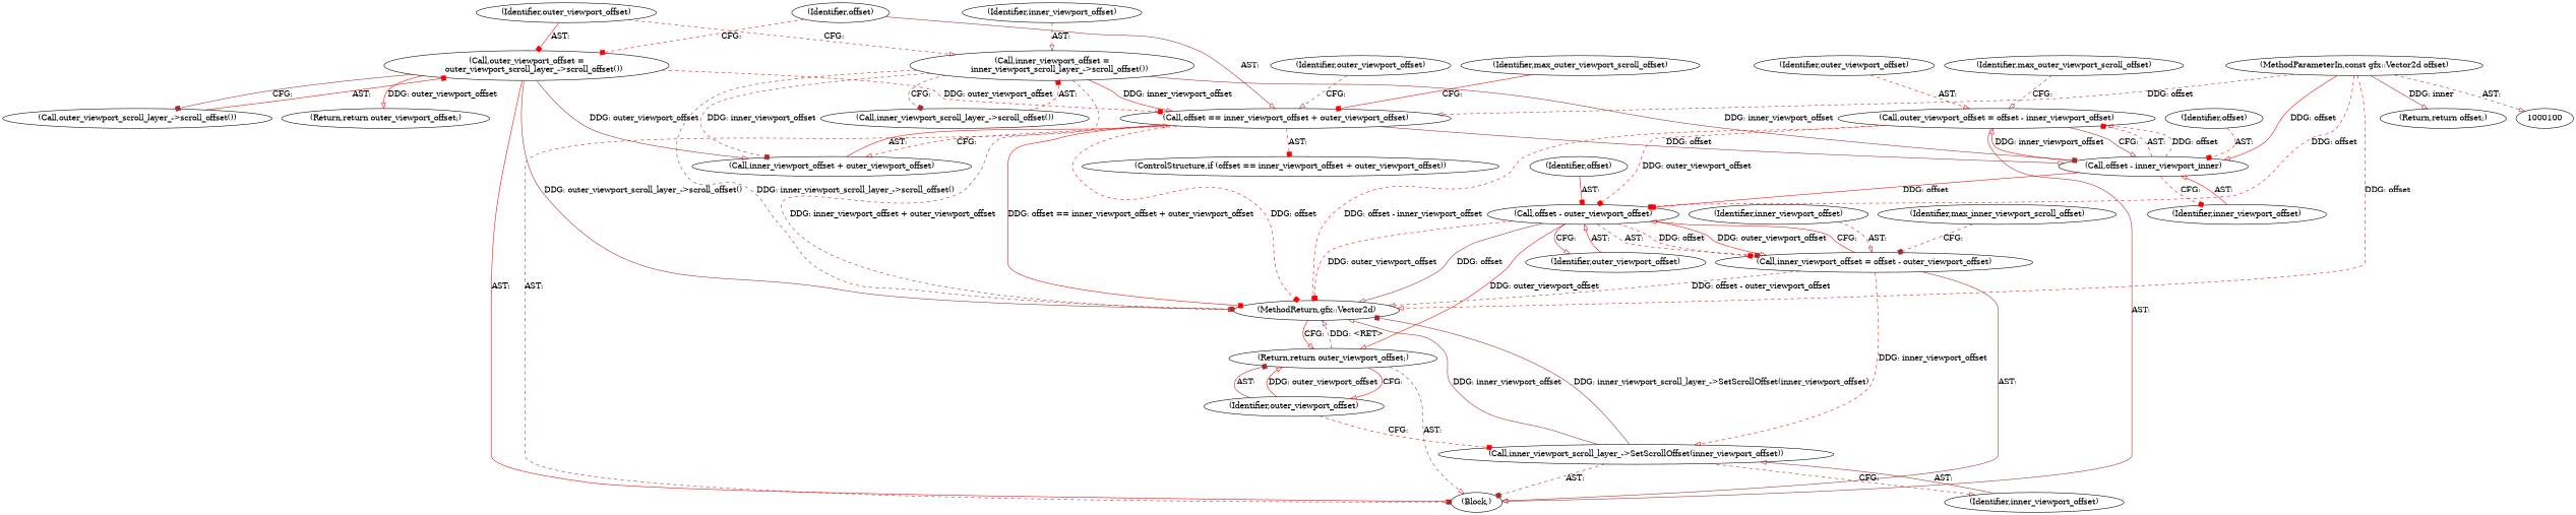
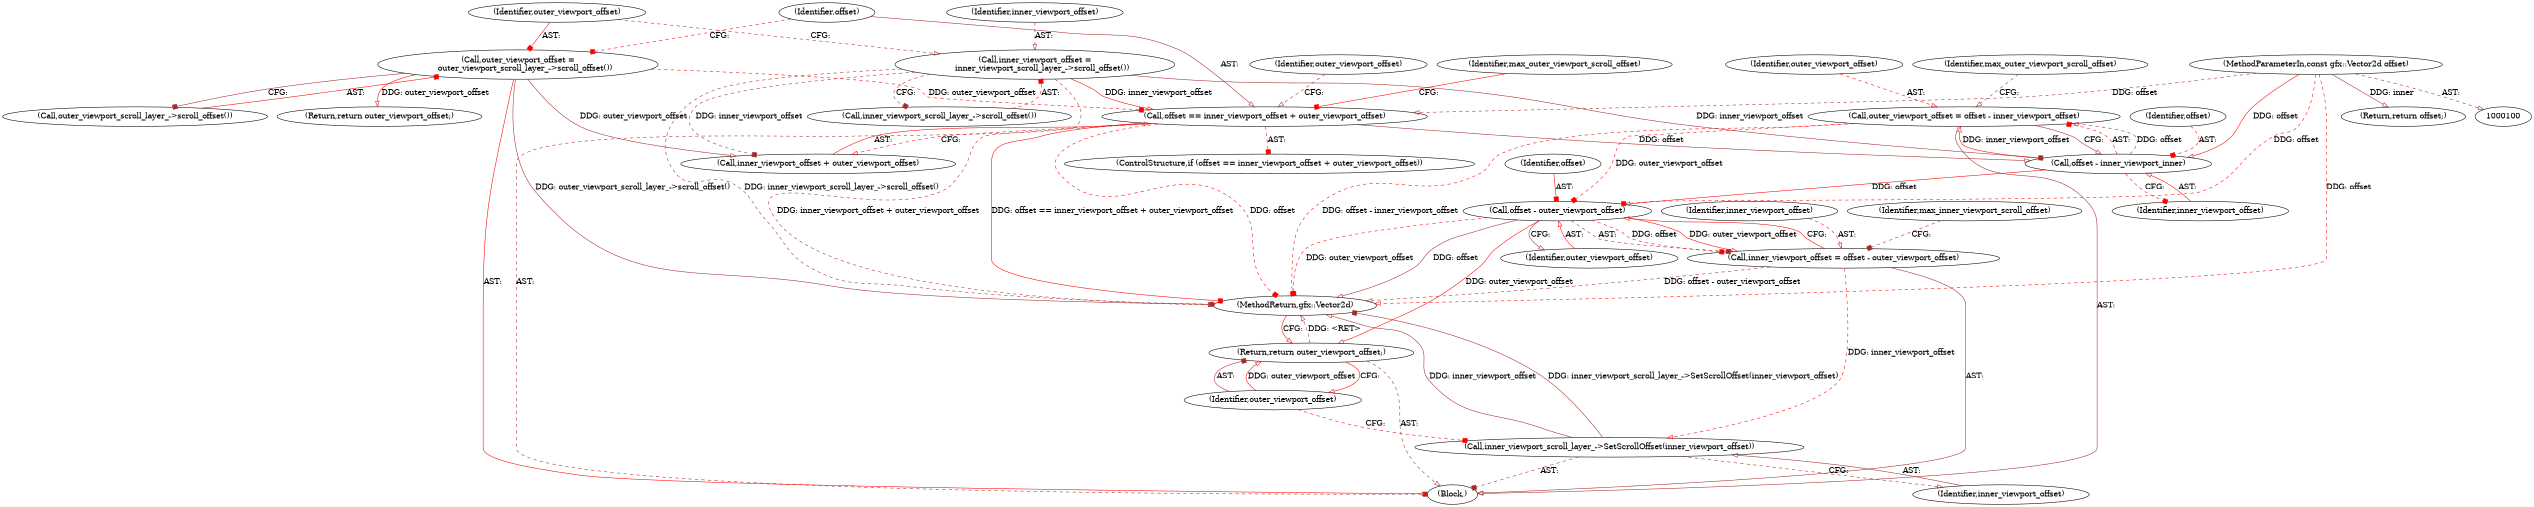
  digraph {
    edge [arrowhead=onormal color=red style=dashed]
    n1 [label="(Call,outer_viewport_offset = offset - inner_viewport_offset)"]
    n2 [label="(Call,offset - inner_viewport_inner)"]
    n3 [label="(Call,offset - outer_viewport_offset)"]
    n4 [label="(MethodReturn,gfx::Vector2d)"]
    n5 [label="(Block,)"]
    n6 [label="(Identifier,inner_viewport_offset)"]
    n7 [label="(Call,inner_viewport_offset = offset - outer_viewport_offset)"]
    n8 [label="(Return,return outer_viewport_offset;)"]
    n9 [label="(Identifier,outer_viewport_offset)"]
    n10 [label="(Call,offset == inner_viewport_offset + outer_viewport_offset)"]
    n11 [label="(Call,inner_viewport_offset + outer_viewport_offset)"]
    n12 [label="(ControlStructure,if (offset == inner_viewport_offset + outer_viewport_offset))"]
    n13 [label="(MethodParameterIn,const gfx::Vector2d offset)"]
    n14 [label="(Return,return offset;)"]
    1000100
    n16 [label="(Call,inner_viewport_offset =\n      inner_viewport_scroll_layer_->scroll_offset())"]
    n17 [label="(Call,inner_viewport_scroll_layer_->scroll_offset())"]
    n18 [label="(Call,outer_viewport_offset =\n      outer_viewport_scroll_layer_->scroll_offset())"]
    n19 [label="(Call,outer_viewport_scroll_layer_->scroll_offset())"]
    n20 [label="(Return,return outer_viewport_offset;)"]
    n21 [label="(Call,inner_viewport_scroll_layer_->SetScrollOffset(inner_viewport_offset))"]
    n22 [label="(Identifier,outer_viewport_offset)"]
    n23 [label="(Identifier,inner_viewport_offset)"]
    n24 [label="(Identifier,offset)"]
    n25 [label="(Identifier,inner_viewport_offset)"]
    n26 [label="(Identifier,outer_viewport_offset)"]
    n27 [label="(Identifier,outer_viewport_offset)"]
    n28 [label="(Identifier,max_outer_viewport_scroll_offset)"]
    n29 [label="(Identifier,offset)"]
    n30 [label="(Identifier,offset)"]
    n31 [label="(Identifier,max_inner_viewport_scroll_offset)"]
    n32 [label="(Identifier,inner_viewport_offset)"]
    n33 [label="(Identifier,outer_viewport_offset)"]
    n34 [label="(Identifier,max_outer_viewport_scroll_offset)"]
    n1 -> n2 [color=brown label="CFG: " style=solid]
    n1 -> n3 [arrowhead=box label="DDG: outer_viewport_offset"]
    n1 -> n4 [arrowhead=box label="DDG: offset - inner_viewport_offset"]
    n1 -> n5 [color=brown label="AST: " style=solid]
    n2 -> n1 [arrowhead=box label="AST: "]
    n2 -> n1 [color=brown label="DDG: offset"]
    n2 -> n1 [label="DDG: inner_viewport_offset" style=solid]
-   n2 -> n3 [arrowhead=box label="DDG: offset" style=solid]
+   n2 -> n3 [label="DDG: offset" style=solid]
    n2 -> n6 [arrowhead=box label="CFG: "]
    n3 -> n4 [arrowhead=box label="DDG: outer_viewport_offset"]
    n3 -> n4 [color=brown label="DDG: offset" style=solid]
    n3 -> n7 [arrowhead=box color=brown label="AST: "]
    n3 -> n7 [arrowhead=box label="DDG: offset"]
    n3 -> n7 [label="DDG: outer_viewport_offset" style=solid]
    n3 -> n8 [label="DDG: outer_viewport_offset" style=solid]
    n3 -> n9 [color=brown label="CFG: " style=solid]
    n4 -> n8 [label="CFG: " style=solid]
    n6 -> n2 [label="AST: " style=solid]
    n7 -> n3 [label="CFG: " style=solid]
    n7 -> n4 [color=brown label="DDG: offset - outer_viewport_offset"]
    n7 -> n5 [color=brown label="AST: " style=solid]
    n7 -> n21 [label="DDG: inner_viewport_offset"]
    n8 -> n4 [color=brown label="DDG: <RET>"]
    n8 -> n5 [color=brown label="AST: "]
    n8 -> n22 [label="CFG: " style=solid]
    n9 -> n3 [label="AST: " style=solid]
    n10 -> n2 [color=brown label="DDG: offset" style=solid]
    n10 -> n4 [color=brown label="DDG: inner_viewport_offset + outer_viewport_offset"]
    n10 -> n4 [arrowhead=box label="DDG: offset == inner_viewport_offset + outer_viewport_offset" style=solid]
    n10 -> n4 [arrowhead=box label="DDG: offset"]
    n10 -> n11 [label="CFG: "]
    n10 -> n12 [arrowhead=box label="AST: "]
    n11 -> n10 [label="AST: " style=solid]
    n13 -> n2 [label="DDG: offset" style=solid]
    n13 -> n3 [arrowhead=box label="DDG: offset"]
    n13 -> n4 [label="DDG: offset"]
    n13 -> n10 [color=brown label="DDG: offset"]
    n13 -> n14 [color=brown label="DDG: inner" style=solid]
    n13 -> 1000100 [color=brown label="AST: "]
    n16 -> n2 [arrowhead=box color=brown label="DDG: inner_viewport_offset" style=solid]
    n16 -> n4 [arrowhead=box color=brown label="DDG: inner_viewport_scroll_layer_->scroll_offset()"]
    n16 -> n5 [arrowhead=box color=brown label="AST: "]
    n16 -> n10 [label="DDG: inner_viewport_offset" style=solid]
    n16 -> n11 [arrowhead=box color=brown label="DDG: inner_viewport_offset"]
    n16 -> n17 [arrowhead=box color=brown label="CFG: "]
    n17 -> n16 [arrowhead=box label="AST: "]
    n18 -> n4 [color=brown label="DDG: outer_viewport_scroll_layer_->scroll_offset()" style=solid]
    n18 -> n5 [label="AST: " style=solid]
    n18 -> n10 [arrowhead=box label="DDG: outer_viewport_offset"]
    n18 -> n11 [color=brown label="DDG: outer_viewport_offset" style=solid]
    n18 -> n19 [arrowhead=box color=brown label="CFG: " style=solid]
    n18 -> n20 [label="DDG: outer_viewport_offset" style=solid]
    n19 -> n18 [arrowhead=box label="AST: " style=solid]
    n21 -> n4 [color=brown label="DDG: inner_viewport_offset" style=solid]
    n21 -> n4 [arrowhead=box color=brown label="DDG: inner_viewport_scroll_layer_->SetScrollOffset(inner_viewport_offset)" style=solid]
    n21 -> n5 [arrowhead=box color=brown label="AST: "]
    n21 -> n23 [color=brown label="CFG: "]
    n22 -> n8 [arrowhead=box color=brown label="AST: " style=solid]
    n22 -> n8 [label="DDG: outer_viewport_offset" style=solid]
    n22 -> n21 [arrowhead=box label="CFG: "]
    n23 -> n21 [color=brown label="AST: " style=solid]
    n24 -> n10 [color=brown label="AST: " style=solid]
    n24 -> n18 [arrowhead=box label="CFG: "]
    n25 -> n7 [label="AST: "]
    n26 -> n16 [color=brown label="CFG: "]
    n26 -> n18 [arrowhead=box label="AST: " style=solid]
    n27 -> n1 [label="AST: "]
    n28 -> n1 [color=brown label="CFG: "]
    n29 -> n3 [arrowhead=box label="AST: " style=solid]
    n30 -> n2 [arrowhead=box label="AST: "]
    n31 -> n7 [arrowhead=box color=brown label="CFG: "]
    n32 -> n16 [color=brown label="AST: "]
    n33 -> n10 [color=brown label="CFG: "]
    n34 -> n10 [arrowhead=box label="CFG: " style=solid]
  }
